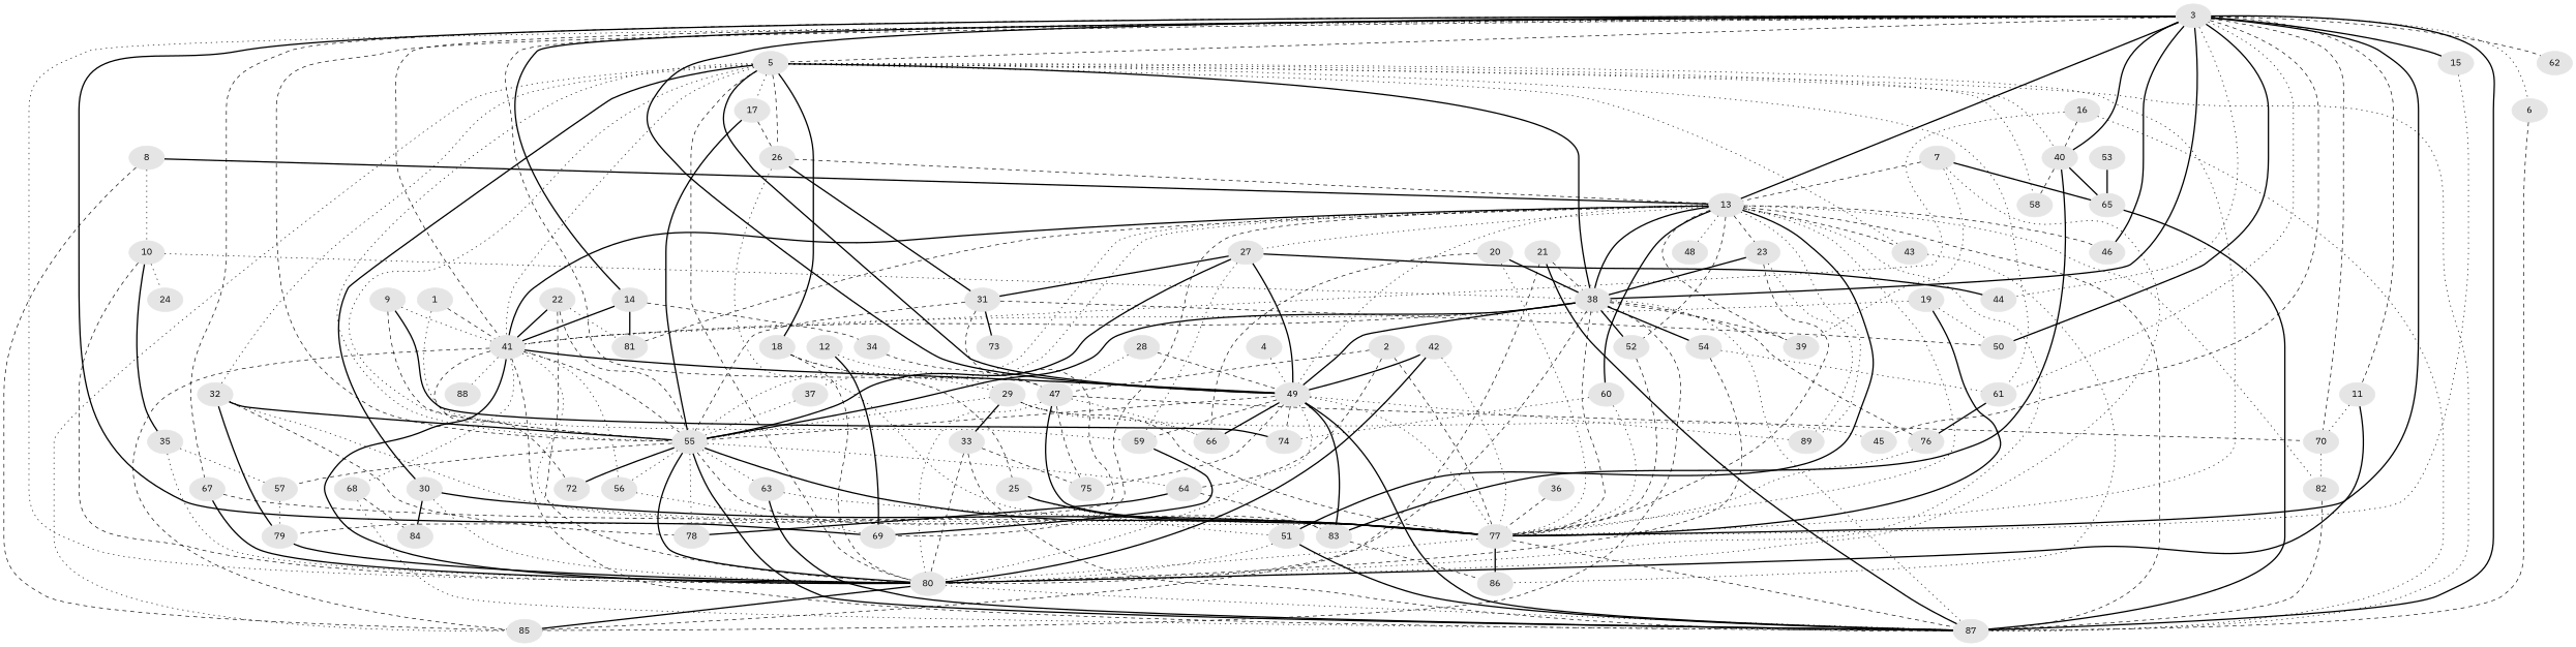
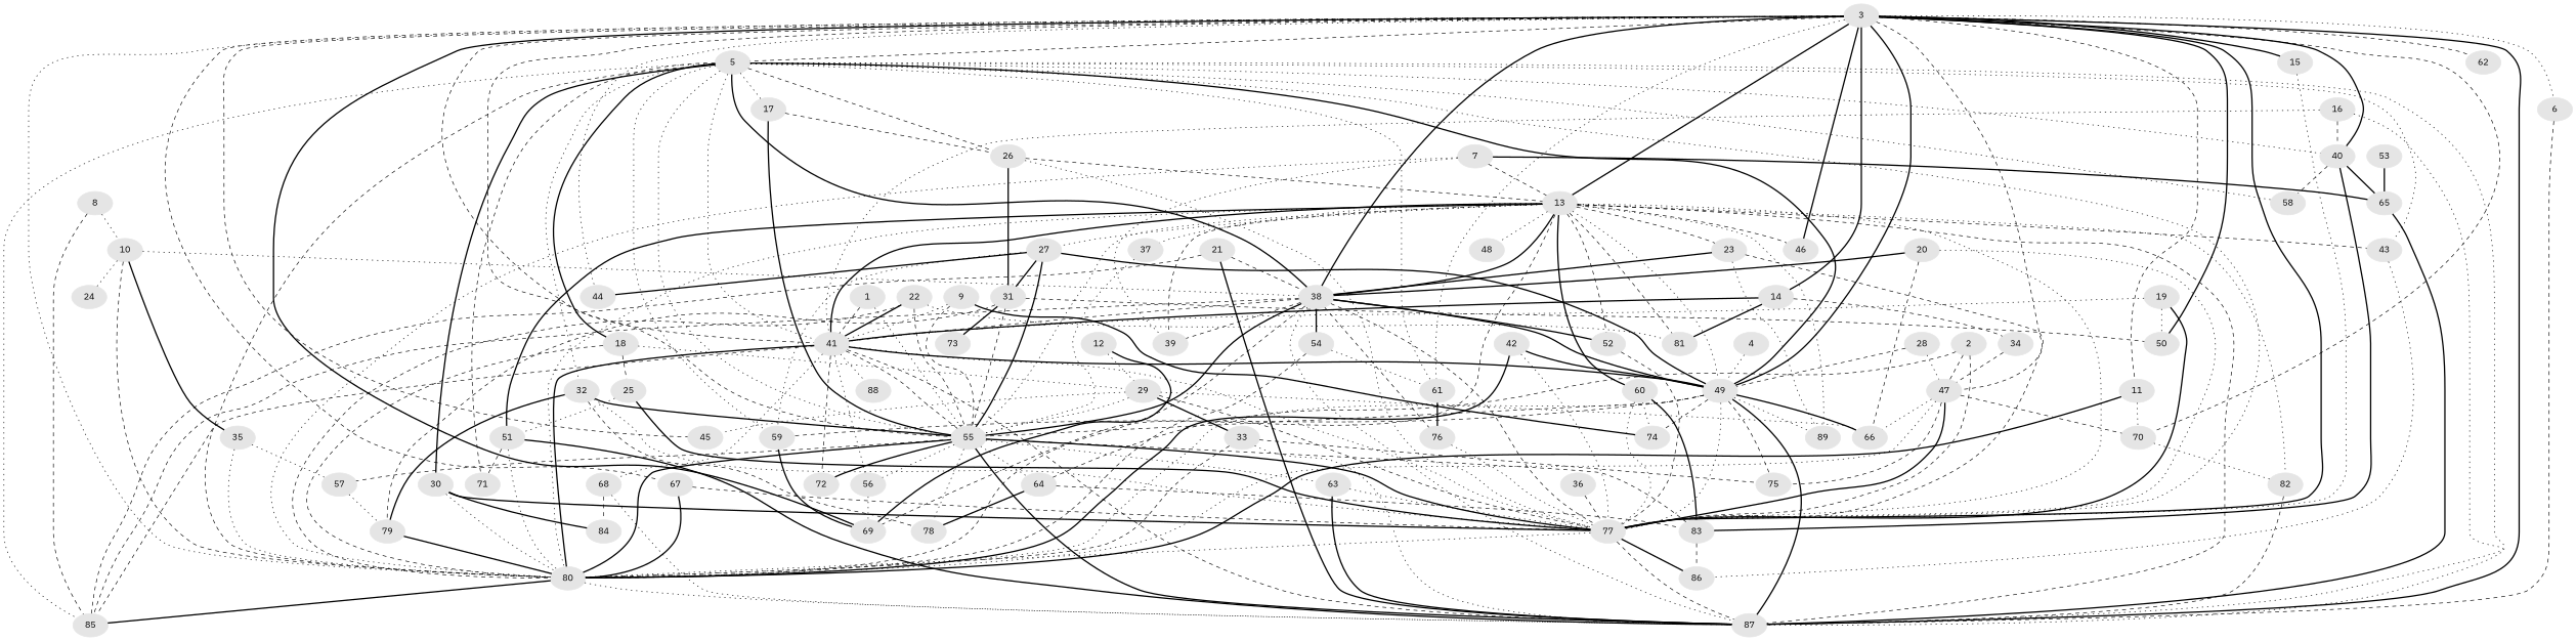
  graph {
    fontname="IBM Plex Sans"
    node [color=gray90 fontname="IBM Plex Sans" style=filled]
    edge [fontname="IBM Plex Sans" style=dotted weight=1.0]
    1
    41
    55
    77
    49
    80
    87
    85
    56
    68
    72
    88
    64
    78
    57
    83
    63
    2
    47
    70
    66
    75
    86
    3
    5
    6
    11
    13
    14
    15
    38
    40
    44
    45
    46
    50
    61
    62
    67
    69
    17
    18
    26
    30
    32
    43
    58
    59
+   71
    39
    23
    27
    37
    48
    51
    52
    60
    81
    82
    89
    34
    54
    76
    65
    74
    4
    29
    25
    31
    84
    79
    7
    8
    10
    24
    35
    9
    12
    33
    16
    19
    20
    21
    22
    73
    28
    36
    42
    53
    1 -- 41 [style=dashed]
    1 -- 55
    41 -- 55 [style=dashed weight=2.0]
    41 -- 77
    41 -- 49 [style=bold]
    41 -- 80 [style=bold weight=2.0]
    41 -- 87 [style=dashed]
    41 -- 85 [style=dashed]
    41 -- 56
    41 -- 68
    41 -- 72 [style=dashed weight=2.0]
    41 -- 88
    55 -- 77 [style=bold]
    55 -- 80 [style=bold]
    55 -- 87 [style=bold]
    55 -- 56
    55 -- 72 [style=bold]
    55 -- 64
    55 -- 78
    55 -- 57 [style=dashed]
    55 -- 83 [style=dashed]
    55 -- 63
    77 -- 80 [weight=3.0]
    77 -- 87 [style=dashed]
    77 -- 86 [style=bold]
    49 -- 55 [style=dashed]
    49 -- 77
    49 -- 80
    49 -- 87 [style=bold]
-   49 -- 83 [style=bold]
+   60 -- 83 [style=bold]
    49 -- 66 [style=bold]
    49 -- 75 [style=dashed]
    49 -- 59 [style=dashed]
    49 -- 89
    49 -- 74 [style=dashed]
    80 -- 87
    80 -- 85 [style=bold]
    56 -- 69
    68 -- 87
    68 -- 84 [style=dashed]
    64 -- 78 [style=bold]
    64 -- 83 [style=dashed]
    57 -- 79
    83 -- 86 [style=dashed]
    63 -- 77
    63 -- 87 [style=bold]
    2 -- 77 [style=dashed]
    2 -- 64 [style=dashed]
    2 -- 47 [style=dashed]
    47 -- 77 [style=bold]
    47 -- 80
    47 -- 70 [style=dashed]
    47 -- 66
    47 -- 75 [style=dashed]
    70 -- 82
    3 -- 41 [style=dashed]
    3 -- 55 [style=dashed]
    3 -- 77 [style=bold]
    3 -- 49 [style=bold]
    3 -- 80
    3 -- 87 [style=bold weight=2.0]
    3 -- 47 [style=dashed]
    3 -- 70 [style=dashed]
    3 -- 5 [style=dashed]
    3 -- 6
    3 -- 11 [style=dashed]
    3 -- 13 [style=bold]
    3 -- 14 [style=bold]
    3 -- 15 [style=bold]
    3 -- 38 [style=bold]
    3 -- 40 [style=bold]
    3 -- 44
    3 -- 45 [style=dashed]
    3 -- 46 [style=bold]
    3 -- 50 [style=bold]
    3 -- 61
    3 -- 62 [style=dashed]
    3 -- 67 [style=dashed]
    3 -- 69 [style=bold]
    5 -- 41
    5 -- 55
    5 -- 77
    5 -- 49 [style=bold]
    5 -- 80 [style=dashed weight=2.0]
    5 -- 87
    5 -- 85
    5 -- 38 [style=bold]
    5 -- 40
    5 -- 61
    5 -- 17
    5 -- 18 [style=bold]
    5 -- 26 [style=dashed]
    5 -- 30 [style=bold]
    5 -- 32
    5 -- 43
    5 -- 58
    5 -- 59
+   5 -- 71 [style=dashed]
    6 -- 87 [style=dashed]
    11 -- 80 [style=bold]
    11 -- 70
    13 -- 41 [style=bold]
    13 -- 55
    13 -- 77
    13 -- 49
    13 -- 80 [weight=2.0]
    13 -- 87 [style=dashed weight=2.0]
    13 -- 38 [style=bold]
    13 -- 46 [style=dashed]
    13 -- 69 [style=dashed]
    13 -- 43 [style=dashed]
    13 -- 39 [style=dashed]
    13 -- 23 [style=dashed]
    13 -- 27
    13 -- 37
    13 -- 48
    13 -- 51 [style=bold]
    13 -- 52 [style=dashed]
    13 -- 60 [style=bold]
    13 -- 81 [style=dashed]
    13 -- 82
    13 -- 89
    14 -- 41 [style=bold weight=2.0]
    14 -- 81 [style=bold]
    14 -- 34 [style=dashed]
    15 -- 77
    38 -- 41 [style=dashed]
    38 -- 55 [style=bold]
    38 -- 77 [style=dashed]
    38 -- 49 [style=bold weight=2.0]
    38 -- 80 [style=dashed]
    38 -- 87
    38 -- 85 [style=dashed]
    38 -- 39 [style=dashed]
    38 -- 52 [style=bold]
    38 -- 54 [style=bold]
    38 -- 76 [style=dashed]
    40 -- 83 [style=bold]
    40 -- 58 [style=dashed]
    40 -- 65 [style=bold]
    61 -- 76 [style=bold]
    67 -- 77 [style=dashed]
    67 -- 80 [style=bold]
    17 -- 55 [style=bold]
    17 -- 26 [style=dashed]
    18 -- 80 [style=dashed]
    18 -- 29
    18 -- 25 [style=dashed]
    26 -- 77
    26 -- 13 [style=dashed]
    26 -- 31 [style=bold]
    30 -- 77 [style=bold]
    30 -- 80
    30 -- 84 [style=bold]
    32 -- 55 [style=bold]
    32 -- 77
    32 -- 78 [style=dashed]
    32 -- 79 [style=bold]
    43 -- 86
    59 -- 69 [style=bold]
    23 -- 77 [style=dashed]
    23 -- 38 [style=bold]
    23 -- 89
    27 -- 55 [style=bold]
    27 -- 49 [style=bold]
    27 -- 44 [style=bold]
    27 -- 59
    27 -- 31 [style=bold]
    37 -- 55
    51 -- 80
    51 -- 87 [style=bold]
+   51 -- 71 [style=dashed]
    52 -- 77 [style=dashed]
    60 -- 77
    60 -- 74
    82 -- 87 [style=dashed]
    34 -- 47 [style=dashed]
    54 -- 80 [style=dashed]
    54 -- 61
    76 -- 77
    65 -- 87 [style=bold]
    4 -- 49
    29 -- 55
    29 -- 77 [style=dashed]
    29 -- 66
    29 -- 45
    29 -- 33 [style=bold]
    25 -- 77 [style=bold]
    25 -- 51
    31 -- 55 [style=dashed]
    31 -- 50 [style=dashed]
    31 -- 79 [style=dashed]
    31 -- 73 [style=bold]
    79 -- 80 [style=bold]
    7 -- 80
    7 -- 13 [style=dashed]
    7 -- 39
    7 -- 65 [style=bold]
    8 -- 85 [style=dashed]
-   8 -- 13 [style=bold]
    8 -- 10
    10 -- 80 [style=dashed]
    10 -- 38
    10 -- 24
    10 -- 35 [style=bold]
    35 -- 80
    35 -- 57
    9 -- 41
    9 -- 55 [style=dashed]
    9 -- 74 [style=bold]
    12 -- 69 [style=bold]
    12 -- 29
    33 -- 80 [style=dashed]
-   33 -- 87 [style=dashed]
+   33 -- 87
    33 -- 75 [style=dashed]
    16 -- 41
    16 -- 87
    16 -- 40 [style=dashed]
    19 -- 41
    19 -- 77 [style=bold]
    19 -- 50
    20 -- 77
    20 -- 66 [style=dashed]
    20 -- 38 [style=bold]
    21 -- 87 [style=bold]
    21 -- 85 [style=dashed]
    21 -- 38 [style=dashed]
    22 -- 41 [style=bold]
    22 -- 55 [style=dashed]
    22 -- 80 [style=dashed]
    22 -- 81
    28 -- 49 [style=dashed]
    28 -- 47
    36 -- 77 [style=dashed]
    42 -- 77
    42 -- 49 [style=bold]
    42 -- 80 [style=bold]
    53 -- 65 [style=bold]
  }
